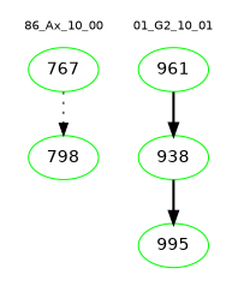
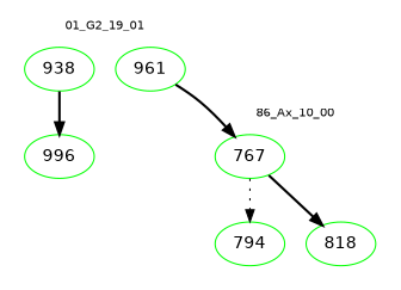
  digraph {
    fontname="DejaVu Sans"
    node [color=green fontname="DejaVu Sans"]
    edge [color=black fontname="DejaVu Sans" style=bold]
    n1 [label=767]
-   n2 [label=798]
+   n2 [label=794]
+   n3 [label=818]
    n4 [label=961]
    n5 [label=938]
-   n6 [label=995]
+   n6 [label=996]
    subgraph cluster_1 {
      color=white
      fontsize=10
      label="86_Ax_10_00"
      n1
      n2
+     n3
    }
    subgraph cluster_2 {
      color=white
      fontsize=10
-     label="01_G2_10_01"
+     label="01_G2_19_01"
      n4
      n5
      n6
    }
    n1 -> n2 [style=dotted]
-   n4 -> n5
+   n1 -> n3
+   n4 -> n1
    n5 -> n6
  }
